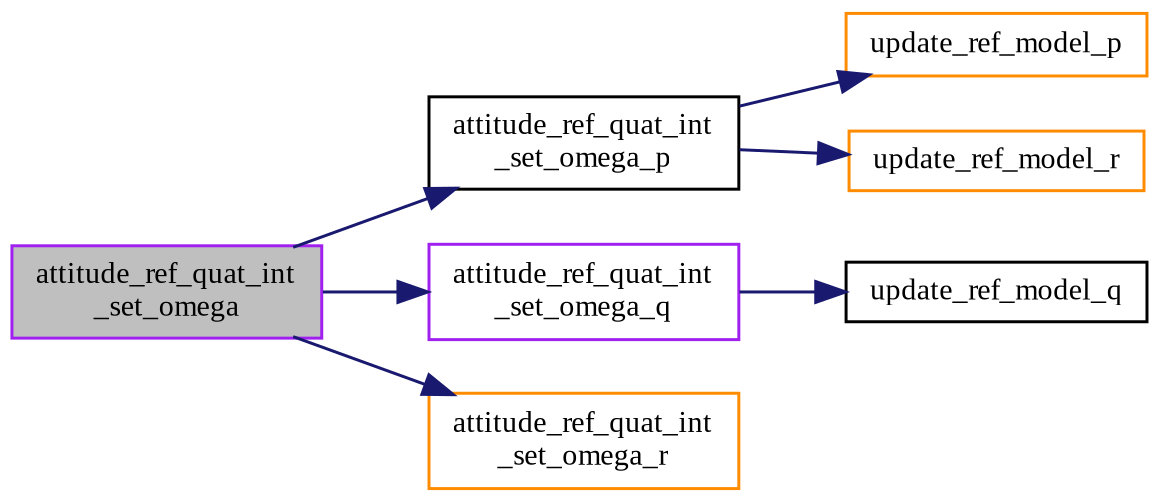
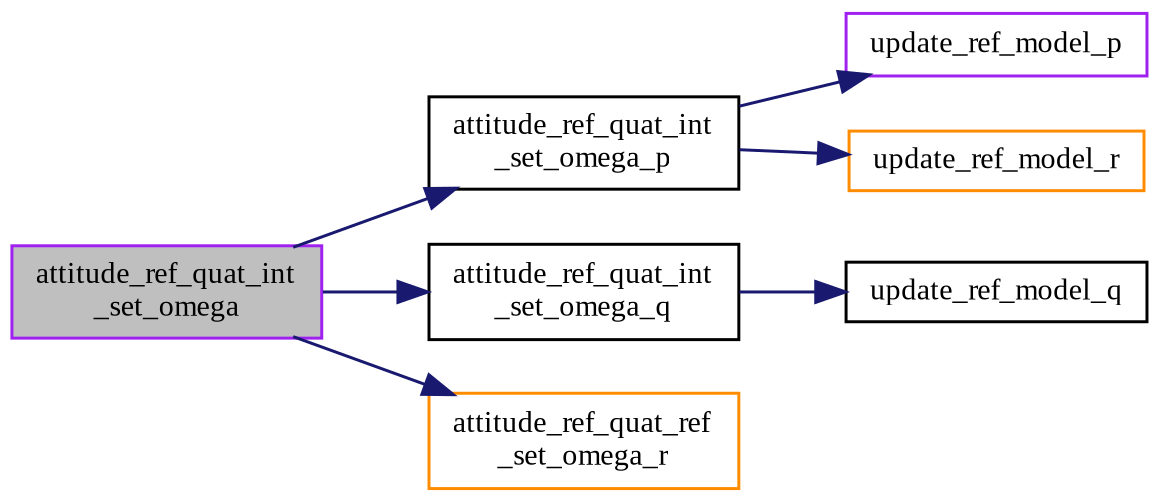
  digraph {
    fontname="Liberation Serif"
    rankdir=LR
    node [color=black fillcolor=white fontname="Liberation Serif" fontsize=10 shape=record style=filled]
    edge [color=midnightblue fontname="Liberation Serif" fontsize=10 labelfontname=FreeSans labelfontsize=10 style=solid]
    n1 [color=purple fillcolor=grey75 fontcolor=black height=0.2 label="attitude_ref_quat_int\l_set_omega" width=0.4]
    n2 [height=0.2 label="attitude_ref_quat_int\l_set_omega_p" width=0.4]
-   n3 [color=purple height=0.2 label="attitude_ref_quat_int\l_set_omega_q" width=0.4]
-   n4 [color=darkorange height=0.2 label="attitude_ref_quat_int\l_set_omega_r" width=0.4]
-   n5 [color=darkorange height=0.2 label=update_ref_model_p width=0.4]
+   n3 [height=0.2 label="attitude_ref_quat_int\l_set_omega_q" width=0.4]
+   n4 [color=darkorange height=0.2 label="attitude_ref_quat_ref\l_set_omega_r" width=0.4]
+   n5 [color=purple height=0.2 label=update_ref_model_p width=0.4]
    n6 [color=darkorange height=0.2 label=update_ref_model_r width=0.4]
    n7 [height=0.2 label=update_ref_model_q width=0.4]
    n1 -> n2
    n1 -> n3
    n1 -> n4
    n2 -> n5
    n2 -> n6
    n3 -> n7
  }
